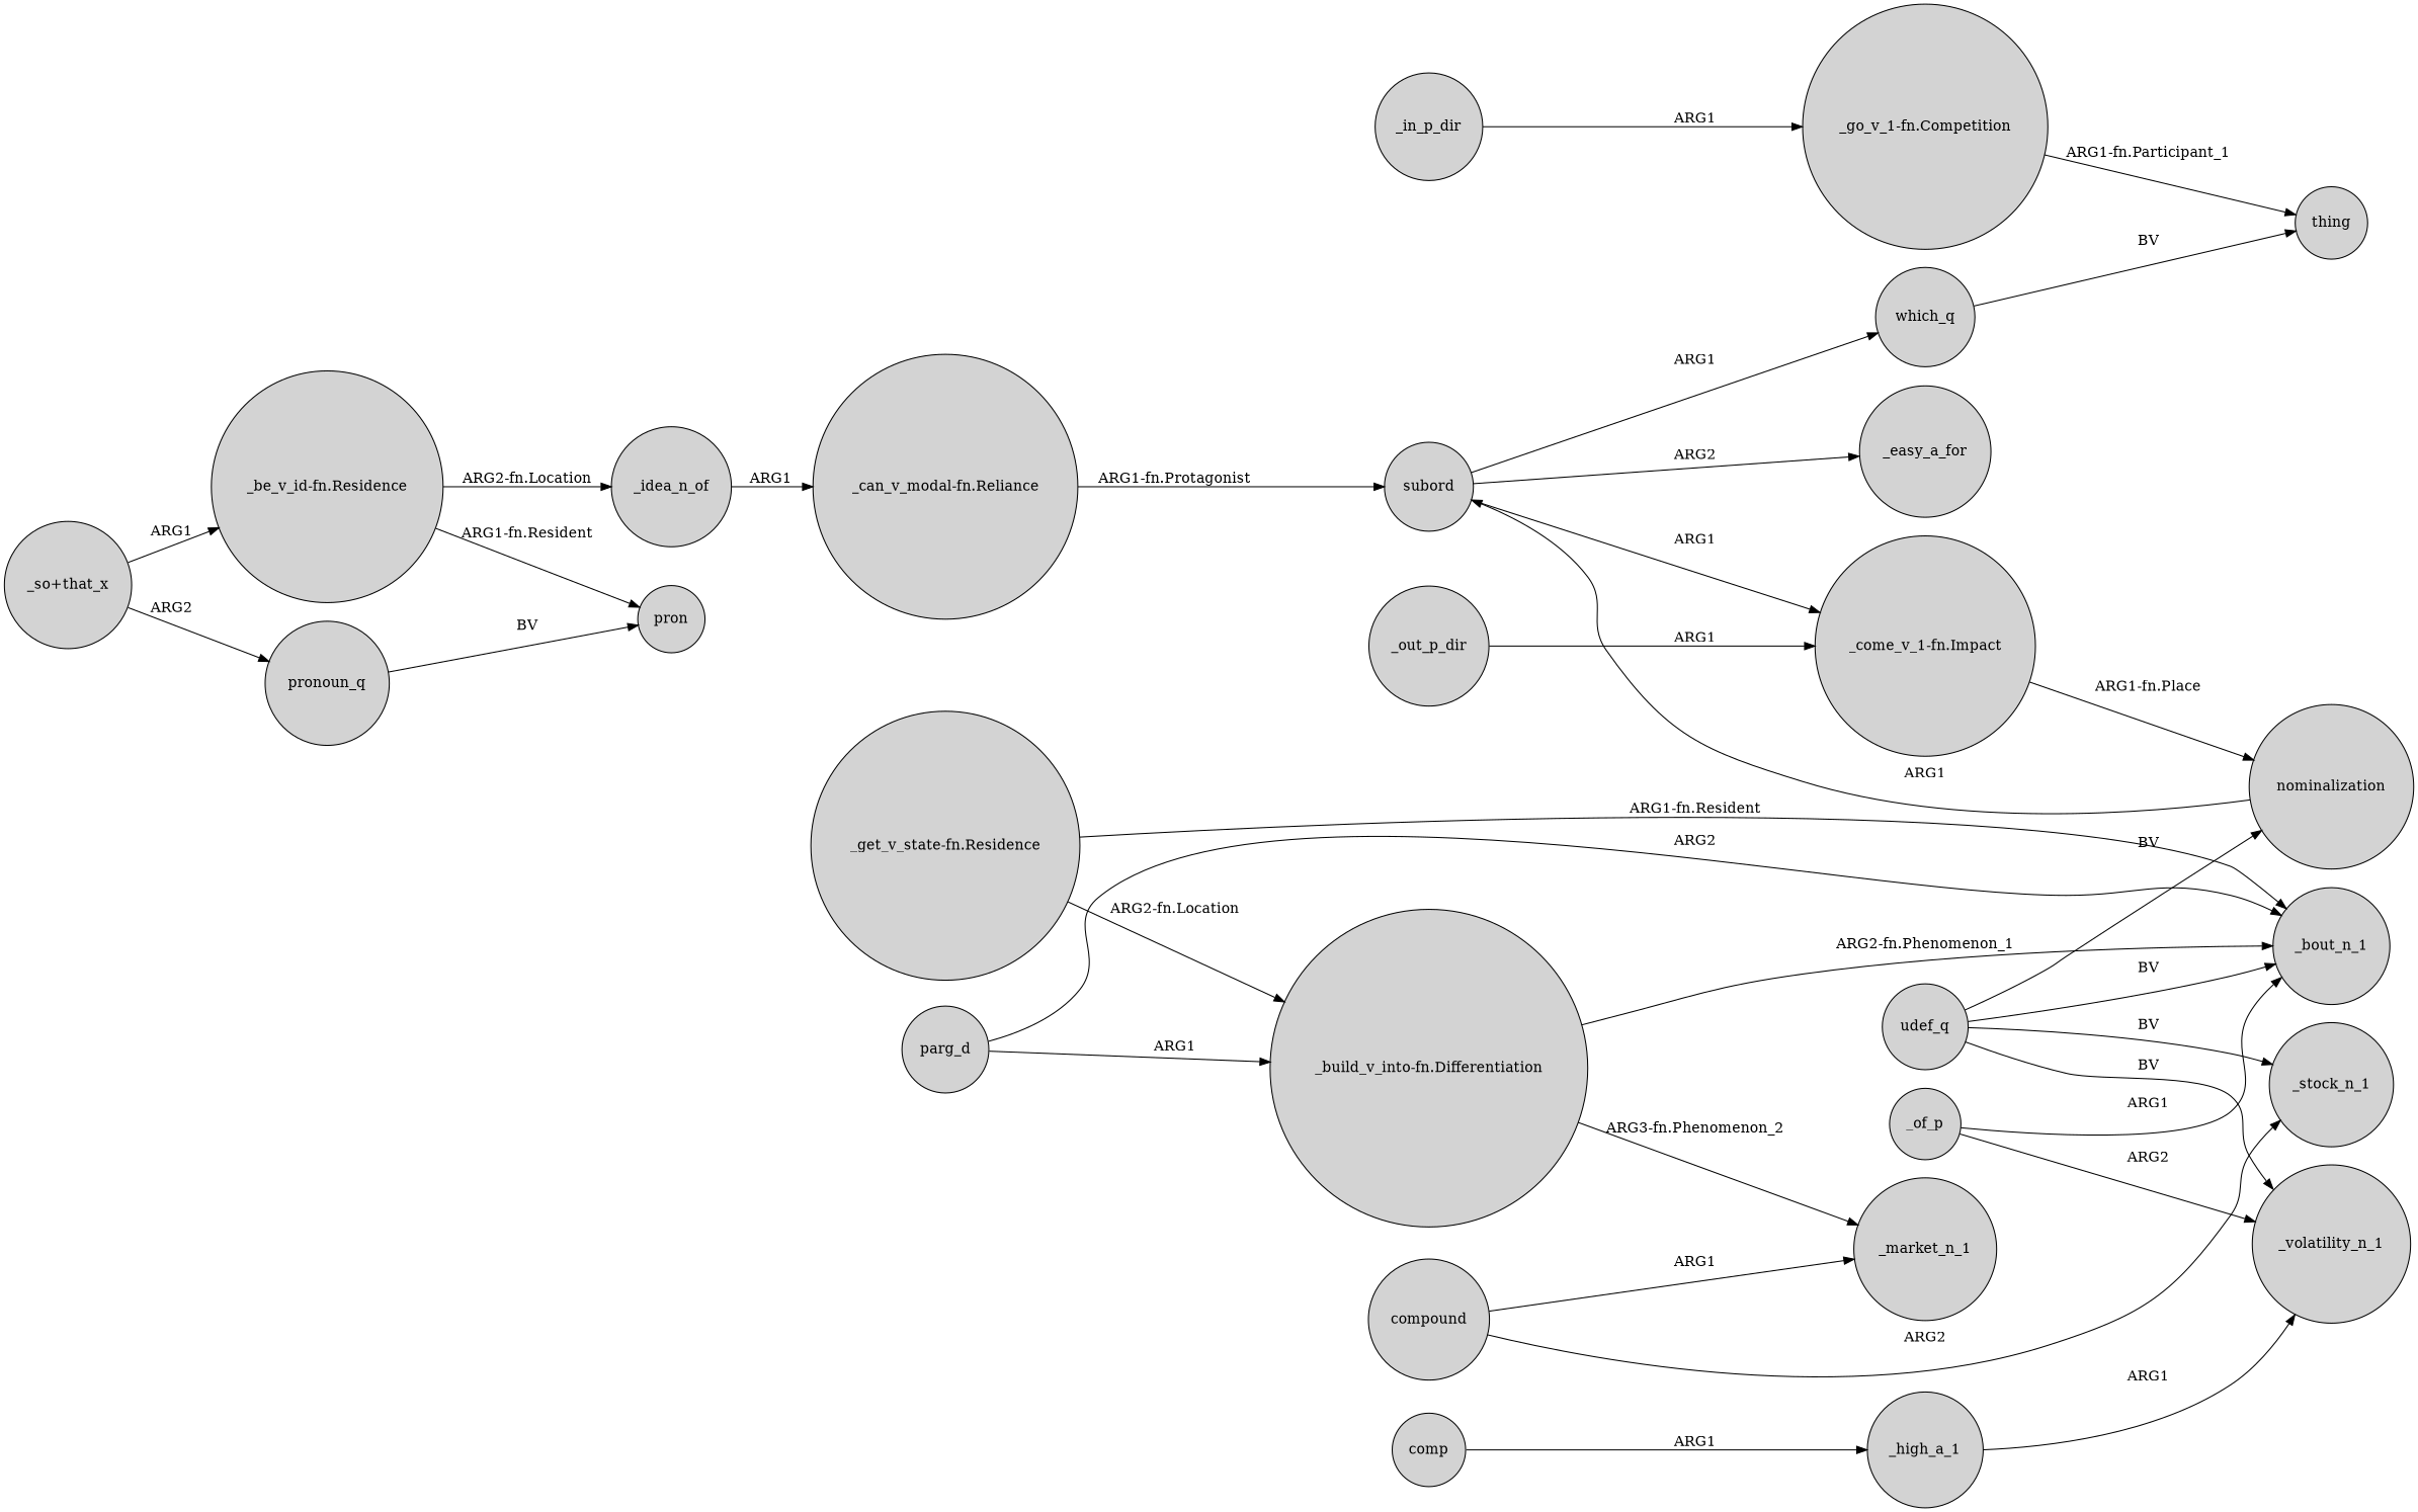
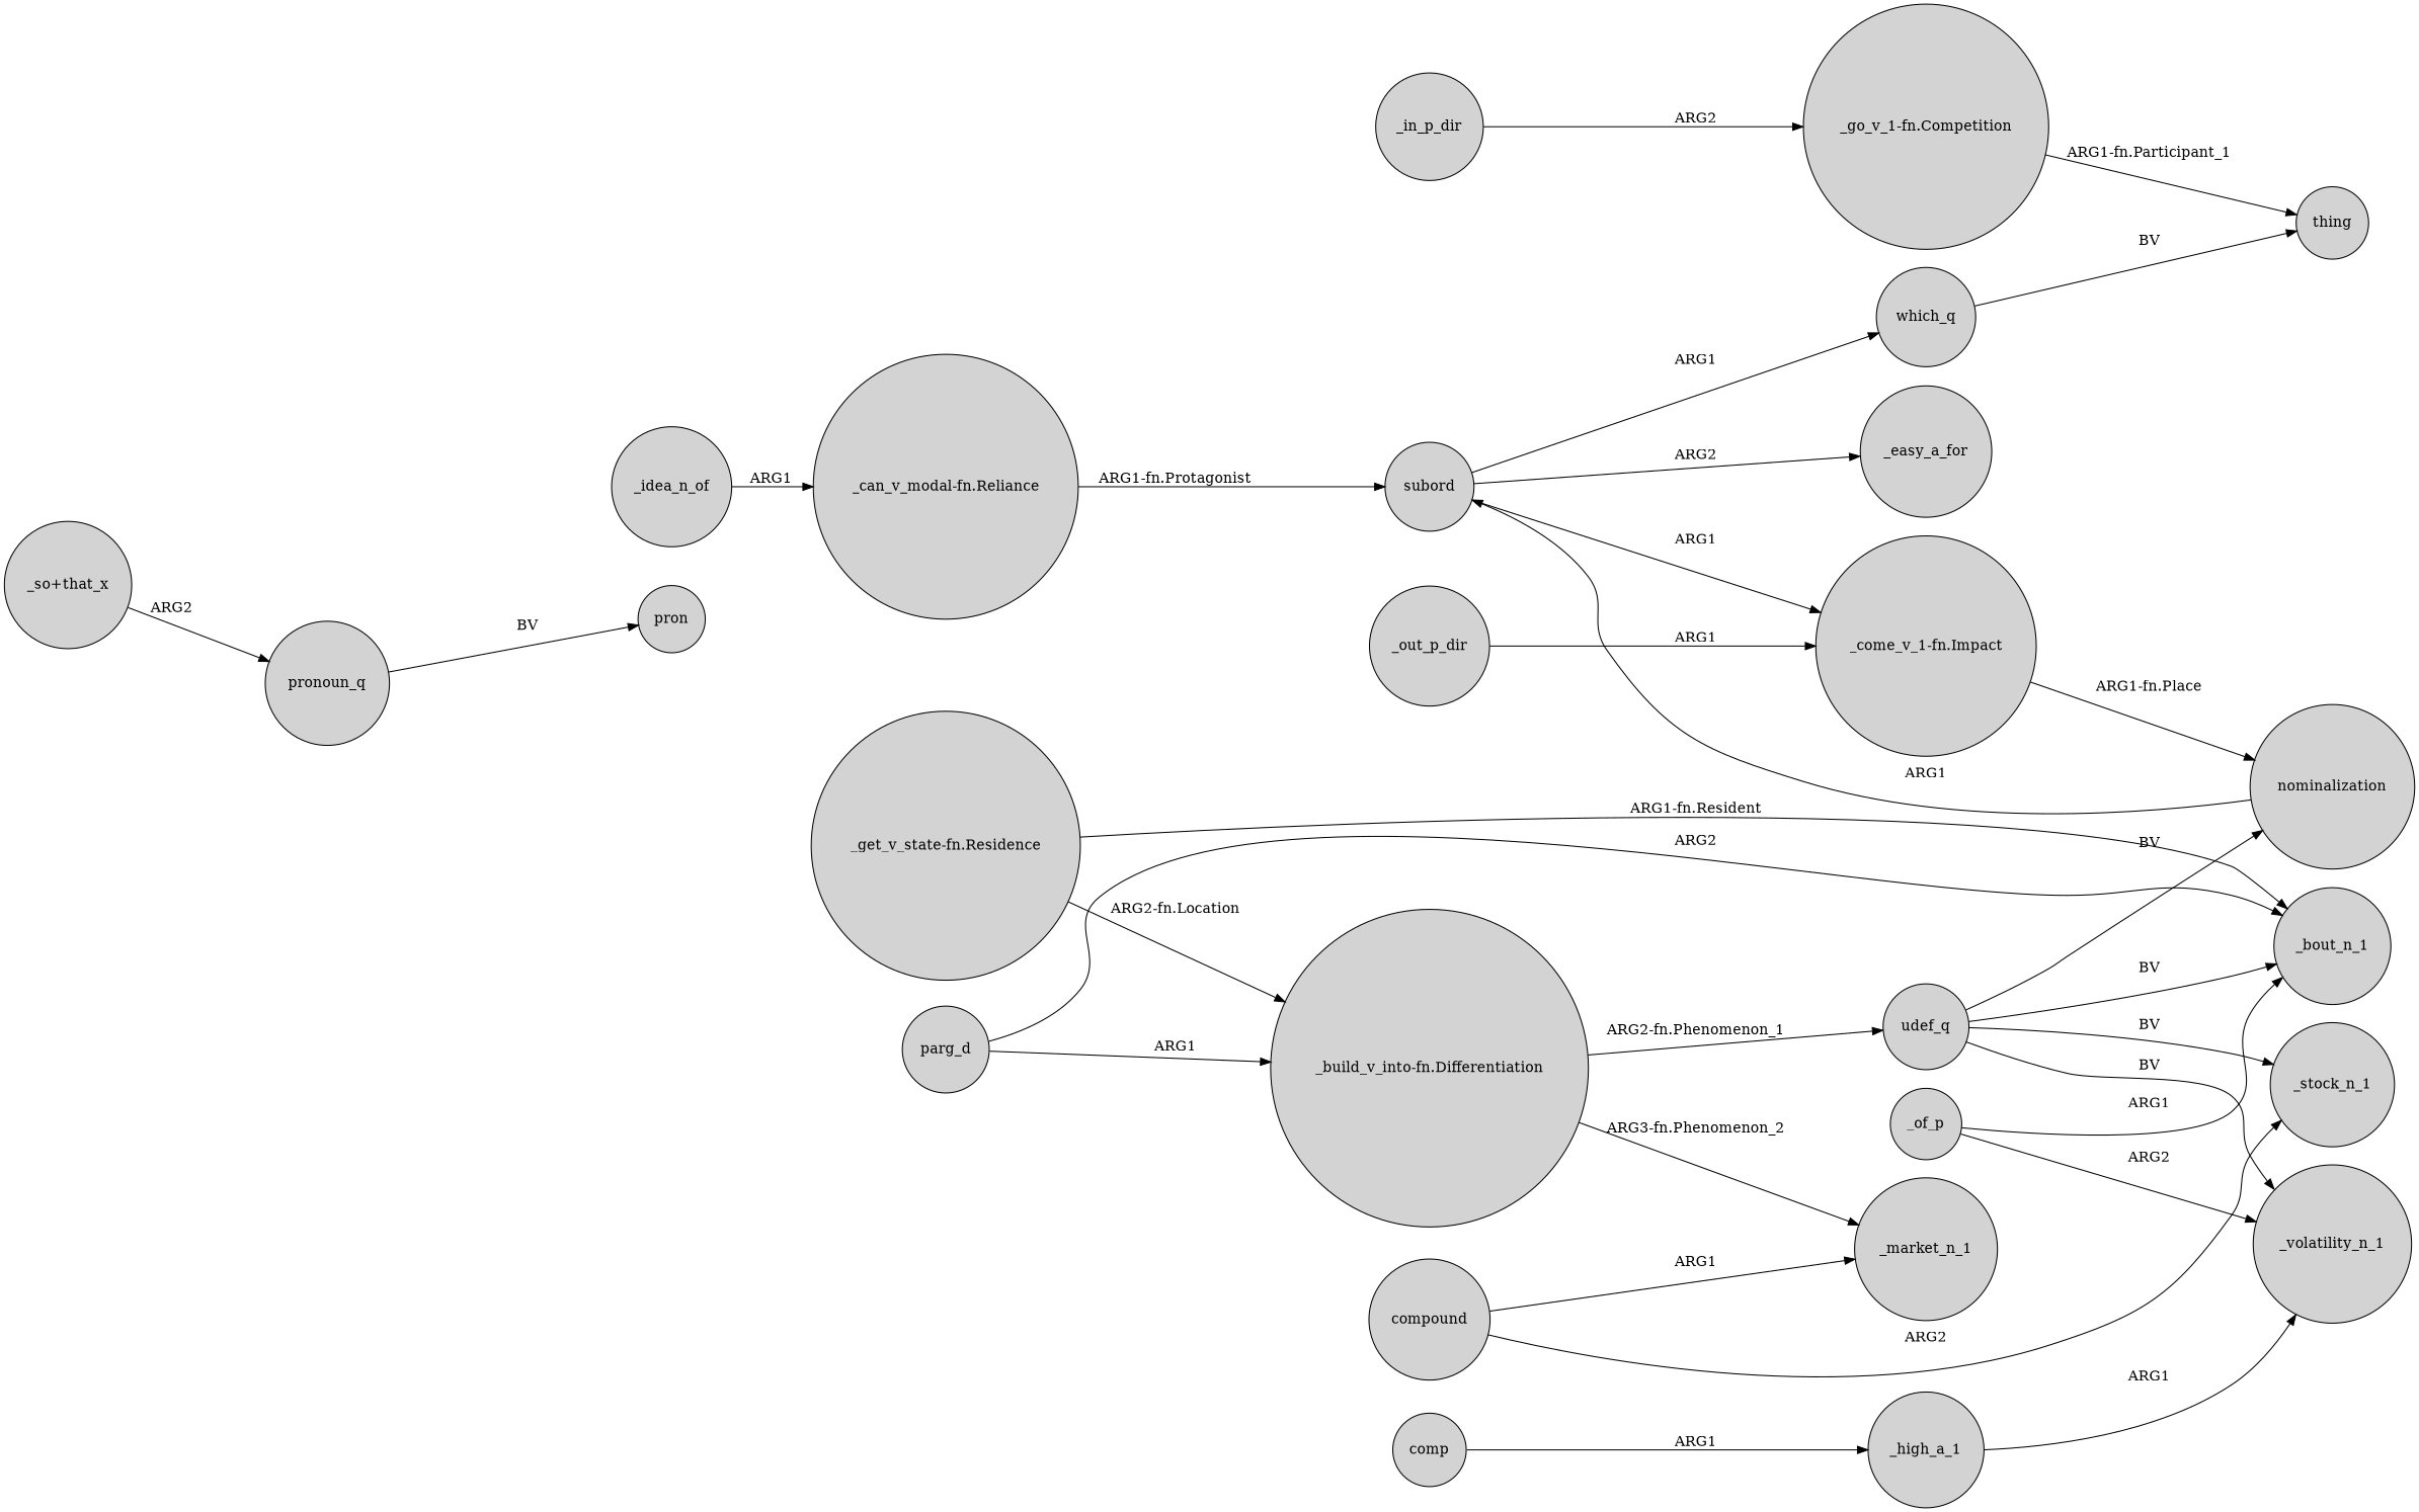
  digraph {
    rankdir=LR
    node [shape=circle style=filled]
    _in_p_dir
    "_go_v_1-fn.Competition"
    thing
    subord
    "_come_v_1-fn.Impact"
    _easy_a_for
    which_q
    nominalization
    parg_d
    _bout_n_1
    "_build_v_into-fn.Differentiation"
    _market_n_1
    "_get_v_state-fn.Residence"
    udef_q
    _volatility_n_1
    _stock_n_1
    _of_p
    _idea_n_of
    "_can_v_modal-fn.Reliance"
    "_so+that_x"
-   "_be_v_id-fn.Residence"
    pronoun_q
    pron
    _high_a_1
    comp
    compound
    _out_p_dir
-   _in_p_dir -> "_go_v_1-fn.Competition" [label=ARG1]
+   _in_p_dir -> "_go_v_1-fn.Competition" [label=ARG2]
    "_go_v_1-fn.Competition" -> thing [label="ARG1-fn.Participant_1"]
    subord -> "_come_v_1-fn.Impact" [label=ARG1]
    subord -> _easy_a_for [label=ARG2]
    subord -> which_q [label=ARG1]
    "_come_v_1-fn.Impact" -> nominalization [label="ARG1-fn.Place"]
    which_q -> thing [label=BV]
    nominalization -> subord [label=ARG1]
    parg_d -> _bout_n_1 [label=ARG2]
    parg_d -> "_build_v_into-fn.Differentiation" [label=ARG1]
-   "_build_v_into-fn.Differentiation" -> _bout_n_1 [label="ARG2-fn.Phenomenon_1"]
+   "_build_v_into-fn.Differentiation" -> udef_q [label="ARG2-fn.Phenomenon_1"]
    "_build_v_into-fn.Differentiation" -> _market_n_1 [label="ARG3-fn.Phenomenon_2"]
    "_get_v_state-fn.Residence" -> _bout_n_1 [label="ARG1-fn.Resident"]
    "_get_v_state-fn.Residence" -> "_build_v_into-fn.Differentiation" [label="ARG2-fn.Location"]
    udef_q -> nominalization [label=BV]
    udef_q -> _bout_n_1 [label=BV]
    udef_q -> _volatility_n_1 [label=BV]
    udef_q -> _stock_n_1 [label=BV]
    _of_p -> _bout_n_1 [label=ARG1]
    _of_p -> _volatility_n_1 [label=ARG2]
    _idea_n_of -> "_can_v_modal-fn.Reliance" [label=ARG1]
    "_can_v_modal-fn.Reliance" -> subord [label="ARG1-fn.Protagonist"]
-   "_so+that_x" -> "_be_v_id-fn.Residence" [label=ARG1]
    "_so+that_x" -> pronoun_q [label=ARG2]
-   "_be_v_id-fn.Residence" -> _idea_n_of [label="ARG2-fn.Location"]
-   "_be_v_id-fn.Residence" -> pron [label="ARG1-fn.Resident"]
    pronoun_q -> pron [label=BV]
    _high_a_1 -> _volatility_n_1 [label=ARG1]
    comp -> _high_a_1 [label=ARG1]
    compound -> _market_n_1 [label=ARG1]
    compound -> _stock_n_1 [label=ARG2]
    _out_p_dir -> "_come_v_1-fn.Impact" [label=ARG1]
  }
